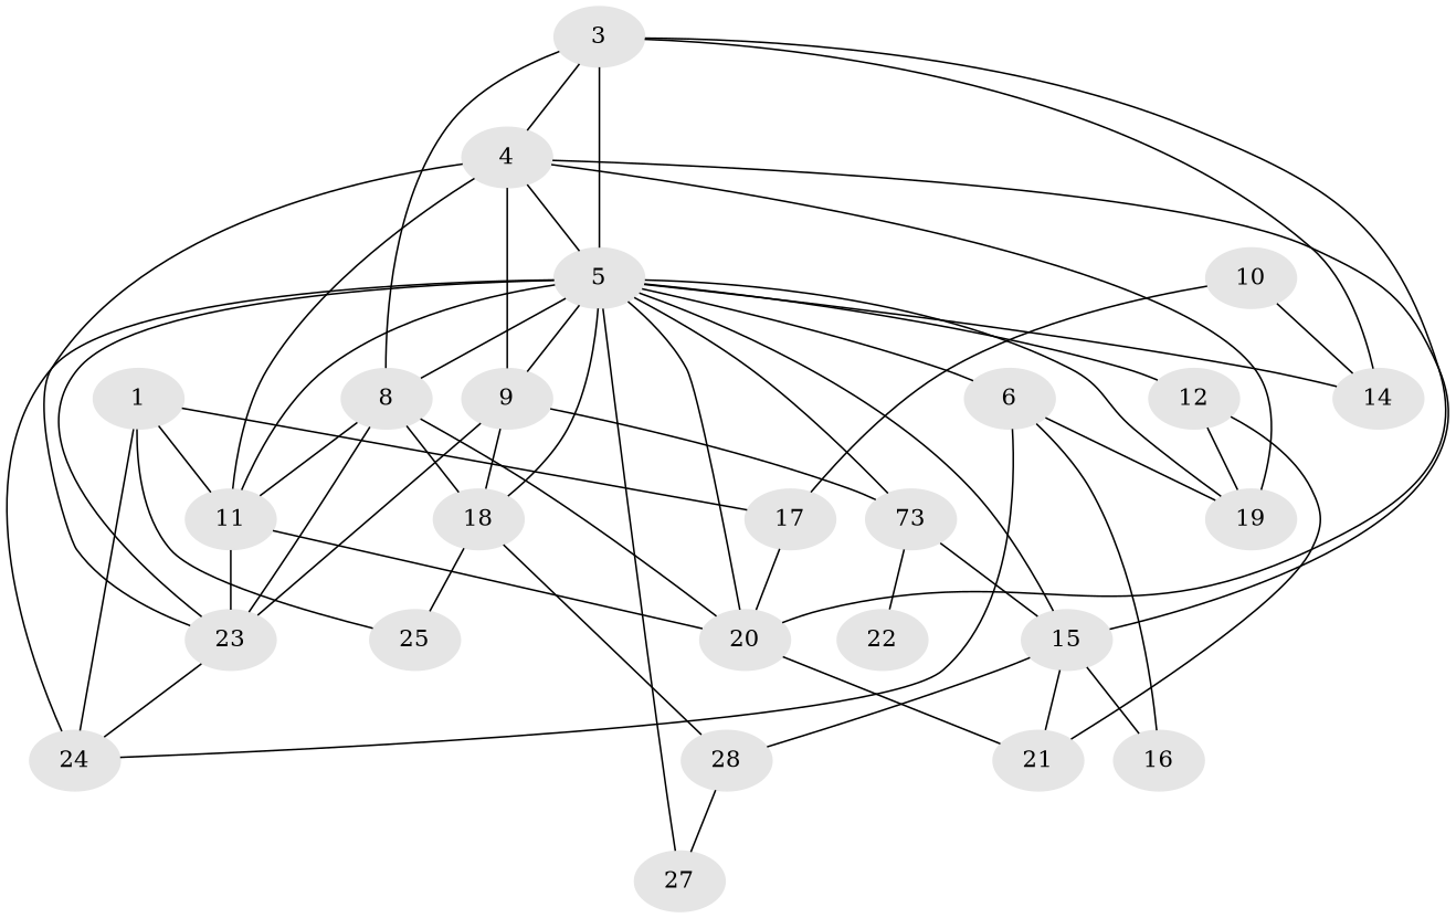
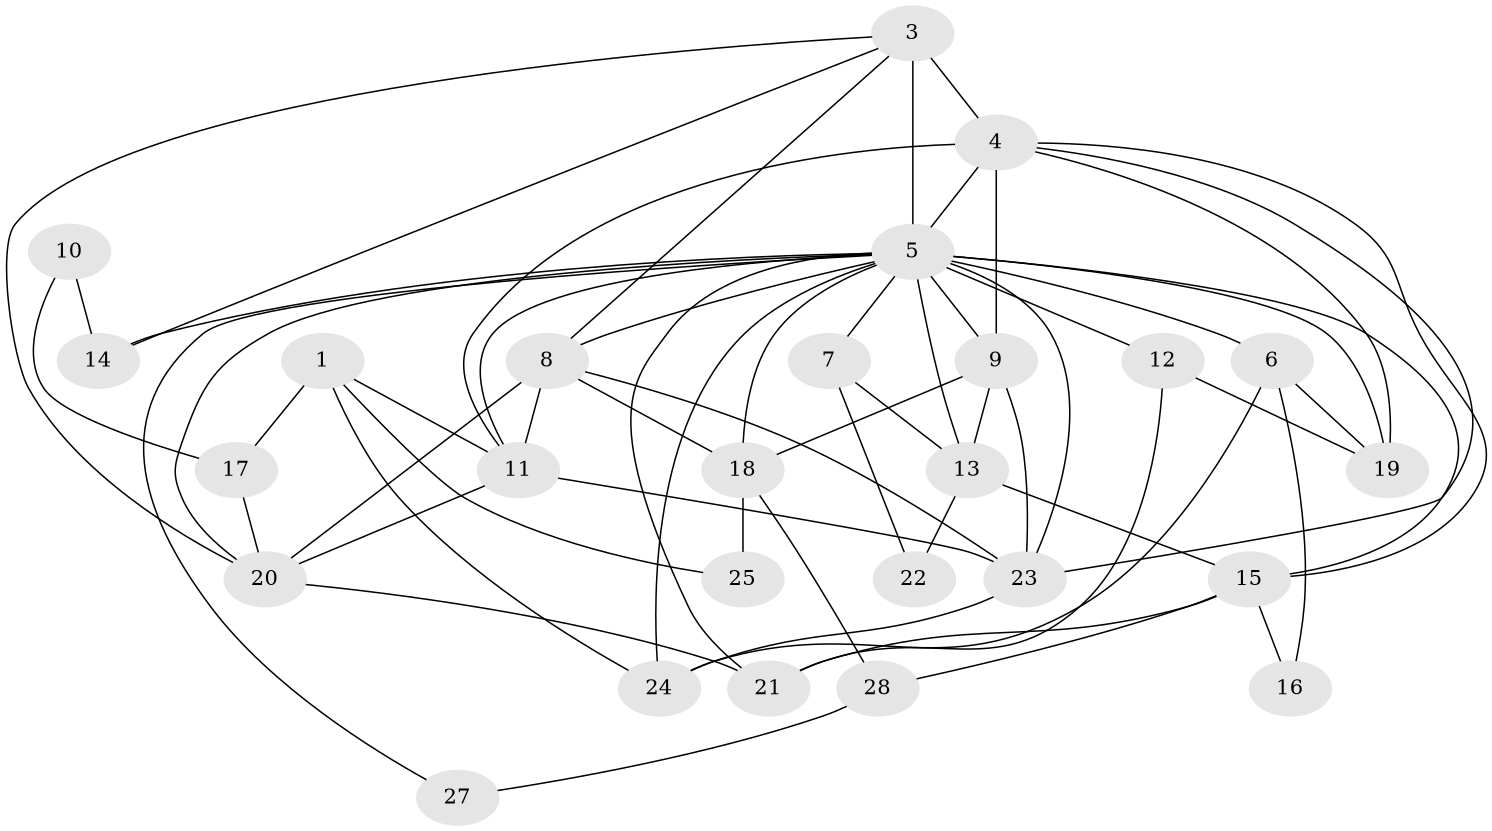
  graph {
    node [color=gray90 style=filled]
    edge [weight=1.0]
    1
    11
    17
    24
    25
    23
    20
    5
    8
    14
    9
    15
    19
    6
+   7
    12
-   13 [label=73]
+   13
    18
    21
    27
    3
    4
    16
    n24 [label=28]
    22
    10
    1 -- 11
    1 -- 17
    1 -- 24
    1 -- 25
    11 -- 23
    11 -- 20
    17 -- 20
    23 -- 24
    20 -- 21
    5 -- 11 [weight=2.0]
    5 -- 24
    5 -- 23
    5 -- 20
    5 -- 8
    5 -- 14
    5 -- 9 [weight=4.0]
    5 -- 15
    5 -- 19
    5 -- 6
+   5 -- 7
    5 -- 12
    5 -- 13 [weight=2.0]
    5 -- 18
+   5 -- 21
    5 -- 27
    8 -- 11
    8 -- 23
    8 -- 20
    8 -- 18
    9 -- 23 [weight=3.0]
    9 -- 13
    9 -- 18
    15 -- 21
    15 -- 16
    15 -- n24
    6 -- 24
    6 -- 19
    6 -- 16
+   7 -- 13
+   7 -- 22
    12 -- 19
    12 -- 21
    13 -- 15
    13 -- 22
    18 -- 25
    18 -- n24
    3 -- 20
    3 -- 5 [weight=3.0]
    3 -- 8
    3 -- 14
    3 -- 4
    4 -- 11
    4 -- 23 [weight=2.0]
    4 -- 5 [weight=2.0]
    4 -- 9
    4 -- 15
    4 -- 19
    n24 -- 27
    10 -- 17
    10 -- 14
  }
